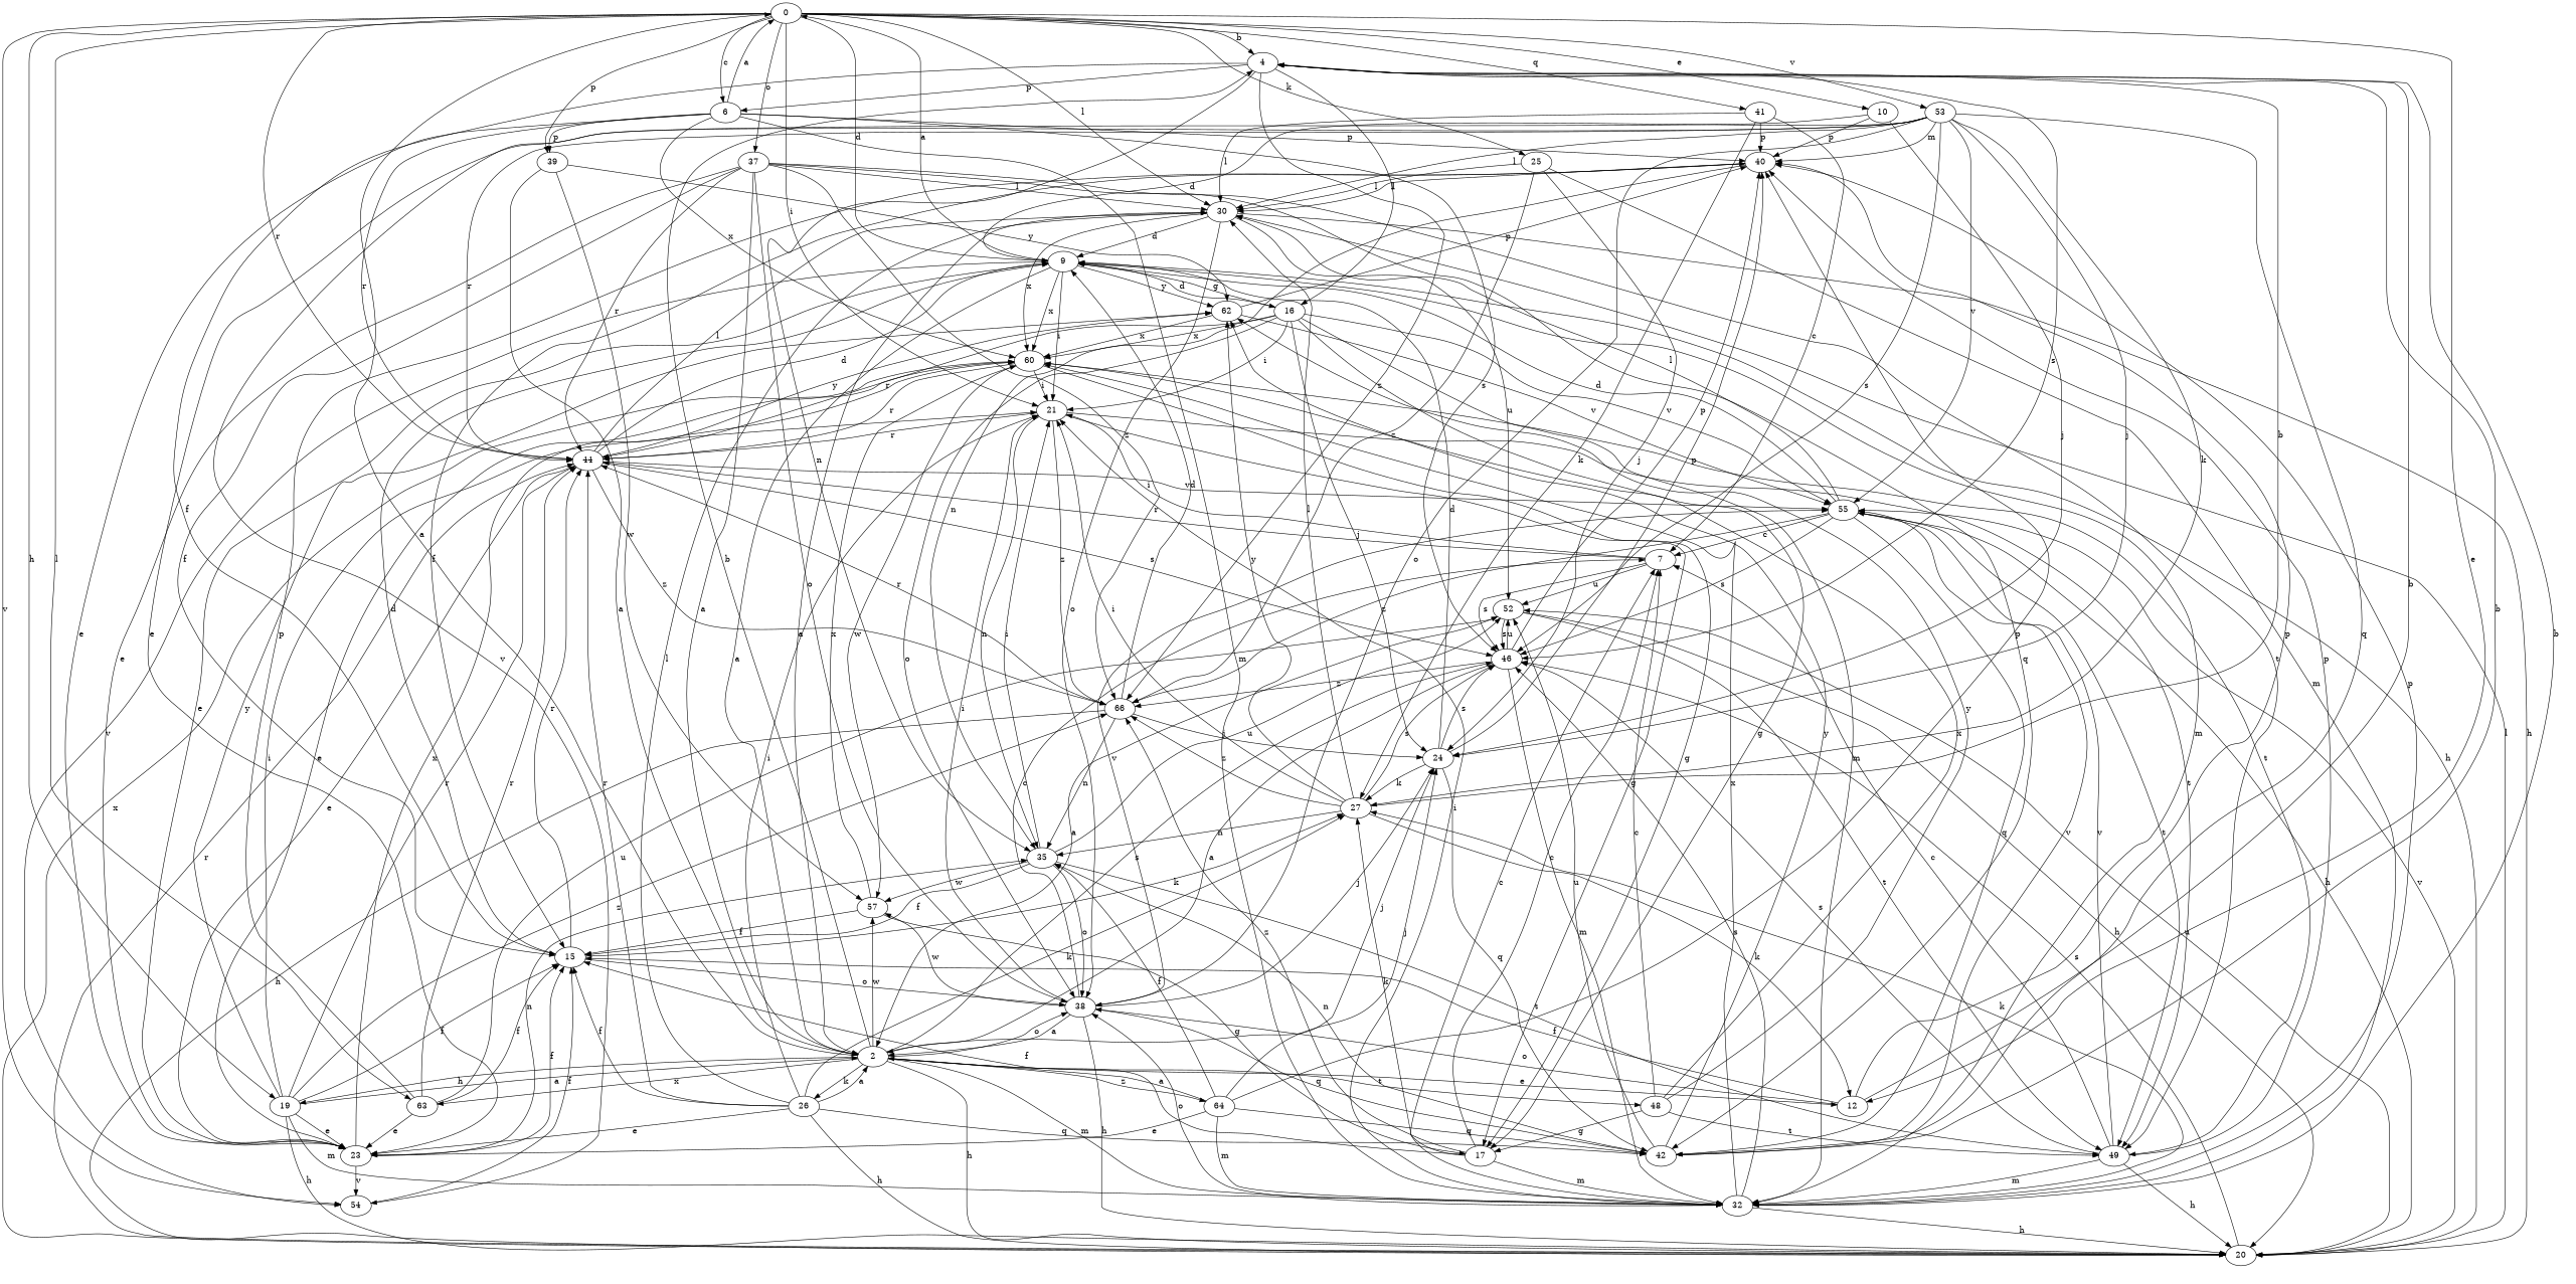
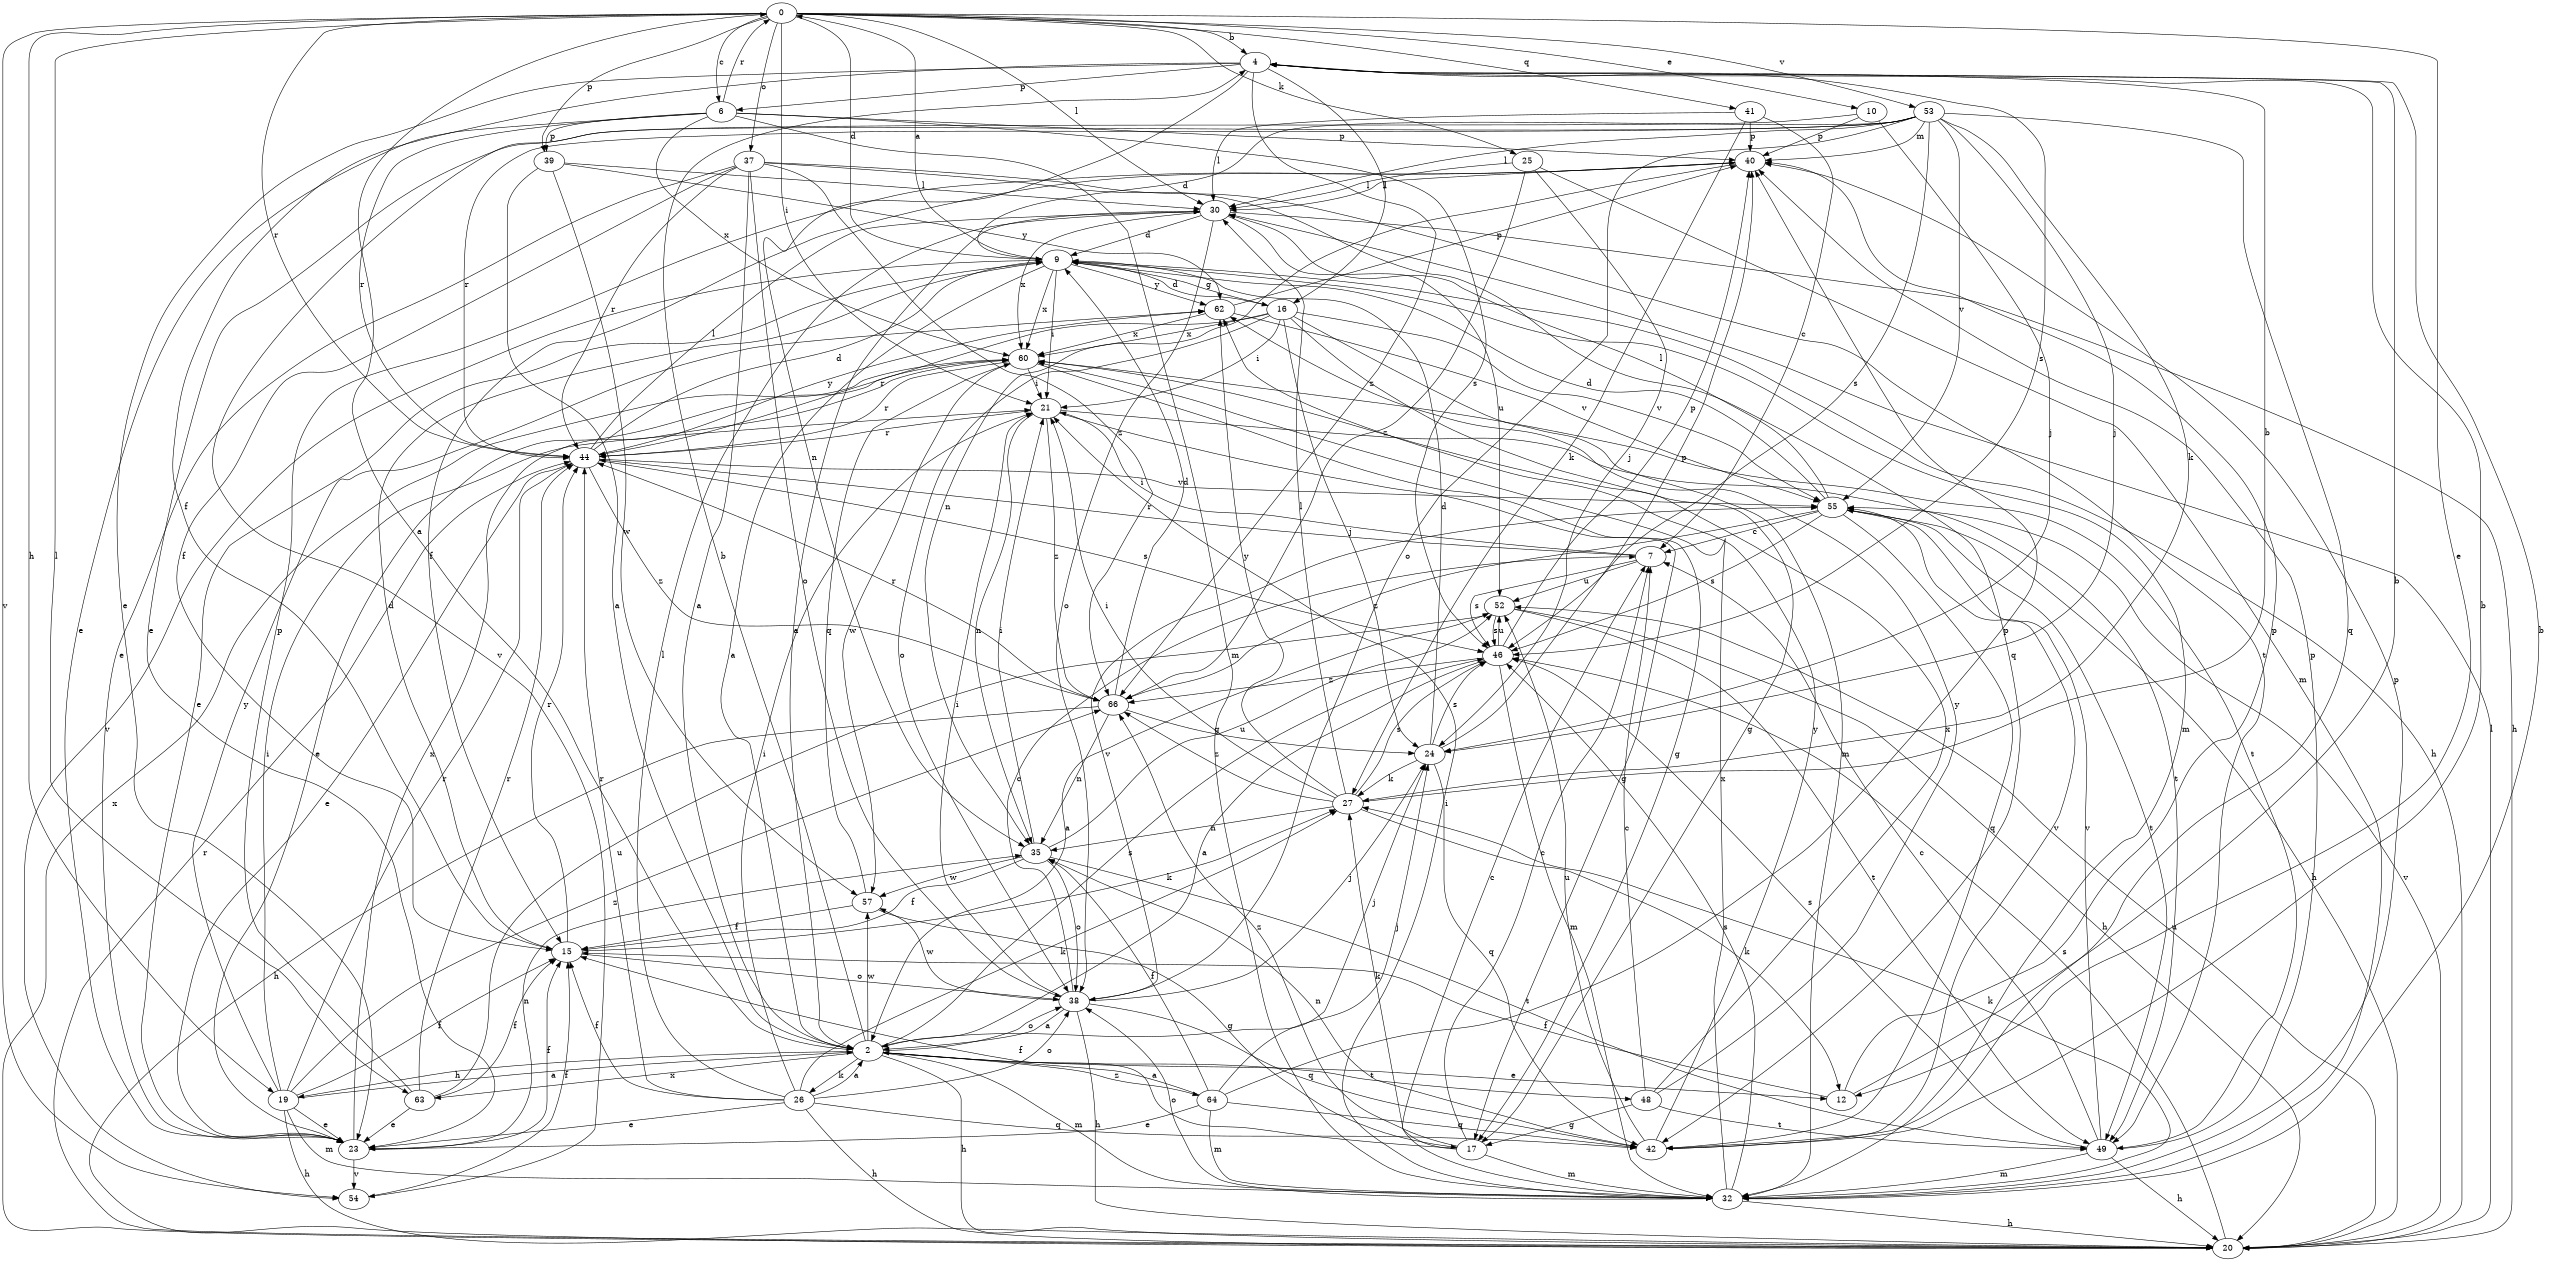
  strict digraph {
    0
    4
    6
    9
    10
    12
    19
    21
    25
    30
    37
    39
    41
    n14 [label=44]
    53
    54
    63
    46
    n19 [label=23]
    15
    35
    66
    16
    32
    60
    40
    2
    20
    62
    24
    17
    49
    38
    52
    42
    57
    7
    27
    55
    26
    48
    64
    0 -> 4 [label=b]
    0 -> 6 [label=c]
    0 -> 9 [label=d]
    0 -> 10 [label=e]
    0 -> 12 [label=e]
    0 -> 19 [label=h]
    0 -> 21 [label=i]
    0 -> 25 [label=k]
    0 -> 30 [label=l]
    0 -> 37 [label=o]
    0 -> 39 [label=p]
    0 -> 41 [label=q]
    0 -> n14 [label=r]
    0 -> 53 [label=v]
    0 -> 54 [label=v]
    0 -> 63 [label=l]
    4 -> 6 [label=p]
    4 -> 46 [label=s]
+   4 -> n19 [label=e]
    4 -> 15 [label=f]
    4 -> 35 [label=n]
    4 -> 66 [label=z]
    4 -> 16 [label=l]
-   6 -> 0 [label=a]
+   6 -> 0 [label=r]
    6 -> 39 [label=p]
    6 -> n14 [label=r]
    6 -> 46 [label=s]
    6 -> n19 [label=e]
    6 -> 32 [label=m]
    6 -> 60 [label=x]
    6 -> 40 [label=p]
    9 -> 0 [label=a]
    9 -> 21 [label=i]
    9 -> 54 [label=v]
    9 -> n19 [label=e]
    9 -> 16 [label=g]
    9 -> 32 [label=m]
    9 -> 60 [label=x]
    9 -> 2 [label=a]
    9 -> 20 [label=h]
    9 -> 62 [label=y]
    10 -> 54 [label=v]
    10 -> 40 [label=p]
    10 -> 24 [label=j]
    12 -> 4 [label=b]
    12 -> 15 [label=f]
    12 -> 40 [label=p]
    19 -> 21 [label=i]
    19 -> n14 [label=r]
    19 -> n19 [label=e]
    19 -> 15 [label=f]
    19 -> 66 [label=z]
    19 -> 32 [label=m]
    19 -> 2 [label=a]
    19 -> 20 [label=h]
    19 -> 62 [label=y]
    21 -> n14 [label=r]
    21 -> 35 [label=n]
    21 -> 66 [label=z]
    21 -> 17 [label=g]
    21 -> 49 [label=t]
    25 -> 30 [label=l]
    25 -> 66 [label=z]
    25 -> 32 [label=m]
    25 -> 24 [label=j]
    30 -> 9 [label=d]
    30 -> 60 [label=x]
    30 -> 2 [label=a]
    30 -> 20 [label=h]
    30 -> 38 [label=o]
    30 -> 52 [label=u]
    37 -> n14 [label=r]
    37 -> n19 [label=e]
    37 -> 15 [label=f]
    37 -> 66 [label=z]
    37 -> 2 [label=a]
    37 -> 49 [label=t]
    37 -> 38 [label=o]
    37 -> 42 [label=q]
-   37 -> 30 [label=l]
+   39 -> 30 [label=l]
    39 -> 2 [label=a]
    39 -> 62 [label=y]
    39 -> 57 [label=w]
    41 -> 30 [label=l]
    41 -> 40 [label=p]
    41 -> 7 [label=c]
    41 -> 27 [label=k]
    n14 -> 9 [label=d]
    n14 -> 30 [label=l]
    n14 -> 46 [label=s]
    n14 -> n19 [label=e]
    n14 -> 66 [label=z]
    n14 -> 62 [label=y]
    n14 -> 55 [label=v]
    53 -> 9 [label=d]
    53 -> 30 [label=l]
    53 -> n14 [label=r]
    53 -> 46 [label=s]
    53 -> n19 [label=e]
    53 -> 40 [label=m]
    53 -> 24 [label=j]
    53 -> 38 [label=o]
    53 -> 42 [label=q]
    53 -> 27 [label=k]
    53 -> 55 [label=v]
    54 -> 15 [label=f]
    63 -> n14 [label=r]
    63 -> n19 [label=e]
    63 -> 15 [label=f]
    63 -> 40 [label=p]
    63 -> 52 [label=u]
    46 -> 66 [label=z]
    46 -> 32 [label=m]
    46 -> 40 [label=p]
    46 -> 2 [label=a]
    46 -> 52 [label=u]
    n19 -> 54 [label=v]
    n19 -> 15 [label=f]
    n19 -> 35 [label=n]
    n19 -> 60 [label=x]
    15 -> 9 [label=d]
    15 -> n14 [label=r]
    15 -> 38 [label=o]
    15 -> 27 [label=k]
    35 -> 21 [label=i]
    35 -> 15 [label=f]
    35 -> 49 [label=t]
    35 -> 38 [label=o]
    35 -> 52 [label=u]
    35 -> 57 [label=w]
    66 -> 9 [label=d]
    66 -> n14 [label=r]
    66 -> 35 [label=n]
    66 -> 20 [label=h]
-   66 -> 24 [label=j]
+   66 -> 24 [label=g]
    16 -> 9 [label=d]
    16 -> 21 [label=i]
    16 -> n14 [label=r]
    16 -> 32 [label=m]
    16 -> 60 [label=x]
    16 -> 24 [label=j]
    16 -> 17 [label=g]
    16 -> 38 [label=o]
    16 -> 55 [label=v]
    32 -> 4 [label=b]
    32 -> 21 [label=i]
    32 -> 46 [label=s]
    32 -> 60 [label=x]
    32 -> 40 [label=p]
    32 -> 20 [label=h]
    32 -> 38 [label=o]
    32 -> 7 [label=c]
    32 -> 27 [label=k]
    60 -> 21 [label=i]
    60 -> n14 [label=r]
    60 -> n19 [label=e]
    60 -> 17 [label=g]
    60 -> 49 [label=t]
    60 -> 57 [label=w]
    40 -> 30 [label=l]
    40 -> 15 [label=f]
    40 -> 35 [label=n]
    2 -> 0 [label=a]
    2 -> 4 [label=b]
    2 -> 12 [label=e]
    2 -> 19 [label=h]
    2 -> 63 [label=x]
    2 -> 46 [label=s]
    2 -> 32 [label=m]
    2 -> 20 [label=h]
    2 -> 24 [label=j]
    2 -> 38 [label=o]
    2 -> 57 [label=w]
    2 -> 26 [label=k]
    2 -> 48 [label=t]
    2 -> 64 [label=z]
    20 -> 30 [label=l]
    20 -> n14 [label=r]
    20 -> 46 [label=s]
    20 -> 60 [label=x]
    20 -> 52 [label=u]
    20 -> 55 [label=v]
    62 -> 60 [label=x]
    62 -> 40 [label=p]
    62 -> 55 [label=v]
    24 -> 9 [label=d]
    24 -> 46 [label=s]
    24 -> 40 [label=p]
    24 -> 42 [label=q]
    24 -> 27 [label=k]
    17 -> 15 [label=f]
    17 -> 66 [label=z]
    17 -> 32 [label=m]
    17 -> 7 [label=c]
    17 -> 27 [label=k]
    49 -> 46 [label=s]
    49 -> 32 [label=m]
    49 -> 40 [label=p]
    49 -> 20 [label=h]
    49 -> 7 [label=c]
    49 -> 55 [label=v]
    38 -> 21 [label=i]
    38 -> 2 [label=a]
    38 -> 20 [label=h]
    38 -> 24 [label=j]
    38 -> 42 [label=q]
    38 -> 57 [label=w]
    38 -> 7 [label=c]
    38 -> 55 [label=v]
    52 -> 46 [label=s]
    52 -> 2 [label=a]
    52 -> 20 [label=h]
    52 -> 49 [label=t]
    42 -> 4 [label=b]
    42 -> 35 [label=n]
    42 -> 62 [label=y]
    42 -> 52 [label=u]
    42 -> 55 [label=v]
    57 -> 15 [label=f]
-   57 -> 60 [label=x]
+   57 -> 60 [label=q]
    57 -> 17 [label=g]
    7 -> 21 [label=i]
    7 -> n14 [label=r]
    7 -> 46 [label=s]
    7 -> 52 [label=u]
    27 -> 4 [label=b]
    27 -> 12 [label=k]
    27 -> 21 [label=i]
    27 -> 30 [label=l]
    27 -> 46 [label=s]
    27 -> 35 [label=n]
    27 -> 66 [label=z]
    27 -> 62 [label=y]
    55 -> 9 [label=d]
    55 -> 30 [label=l]
    55 -> 46 [label=s]
    55 -> 66 [label=z]
    55 -> 20 [label=h]
    55 -> 49 [label=t]
    55 -> 42 [label=q]
    55 -> 7 [label=c]
    26 -> 21 [label=i]
    26 -> 30 [label=l]
    26 -> n14 [label=r]
    26 -> n19 [label=e]
    26 -> 15 [label=f]
    26 -> 2 [label=a]
    26 -> 20 [label=h]
-   12 -> 38 [label=o]
+   26 -> 38 [label=o]
    26 -> 42 [label=q]
    26 -> 27 [label=k]
    48 -> 60 [label=x]
    48 -> 62 [label=y]
    48 -> 17 [label=g]
    48 -> 49 [label=t]
    48 -> 7 [label=c]
    64 -> n19 [label=e]
    64 -> 35 [label=f]
    64 -> 32 [label=m]
    64 -> 40 [label=p]
    64 -> 2 [label=a]
    64 -> 24 [label=j]
    64 -> 42 [label=q]
  }
